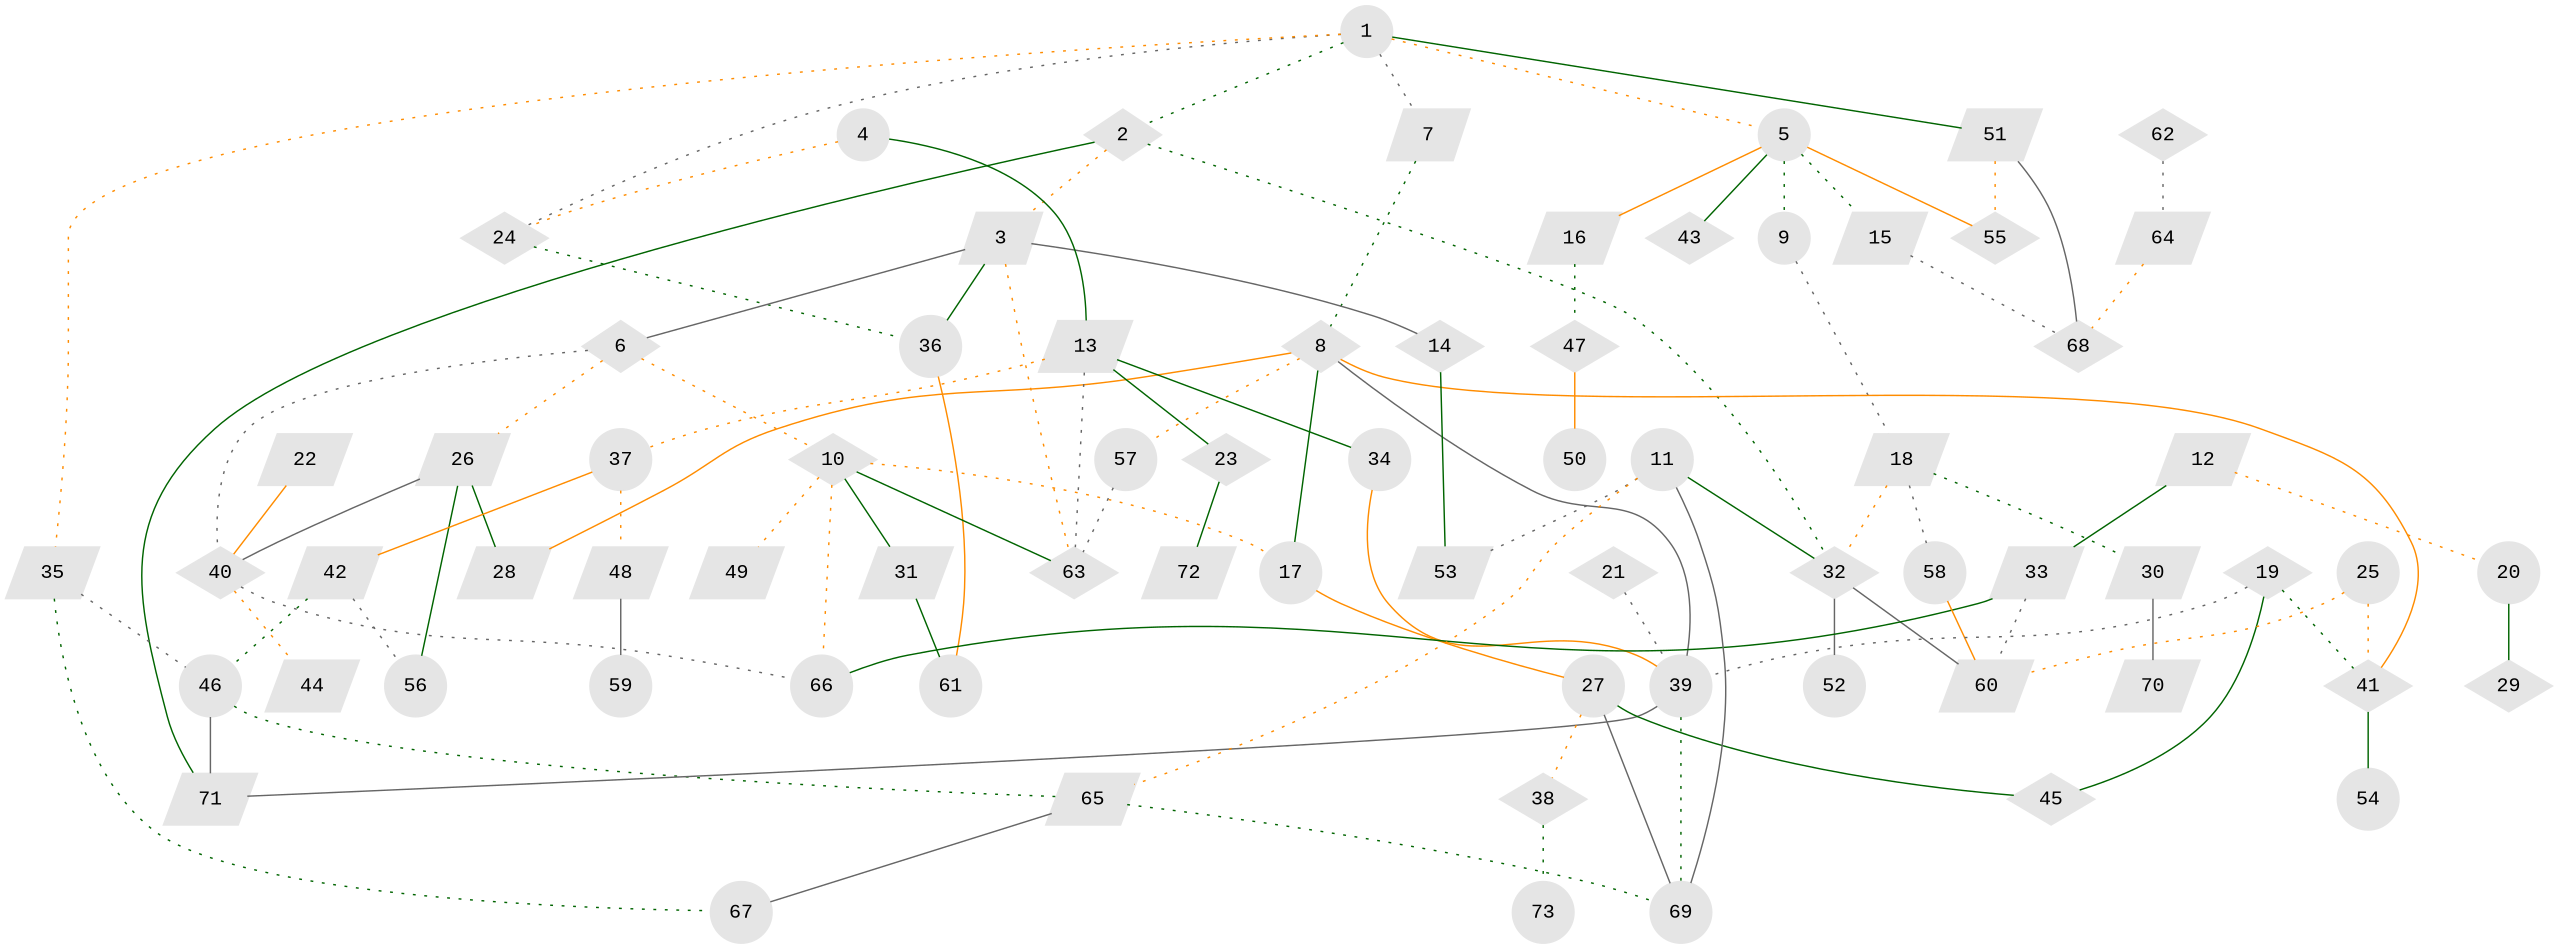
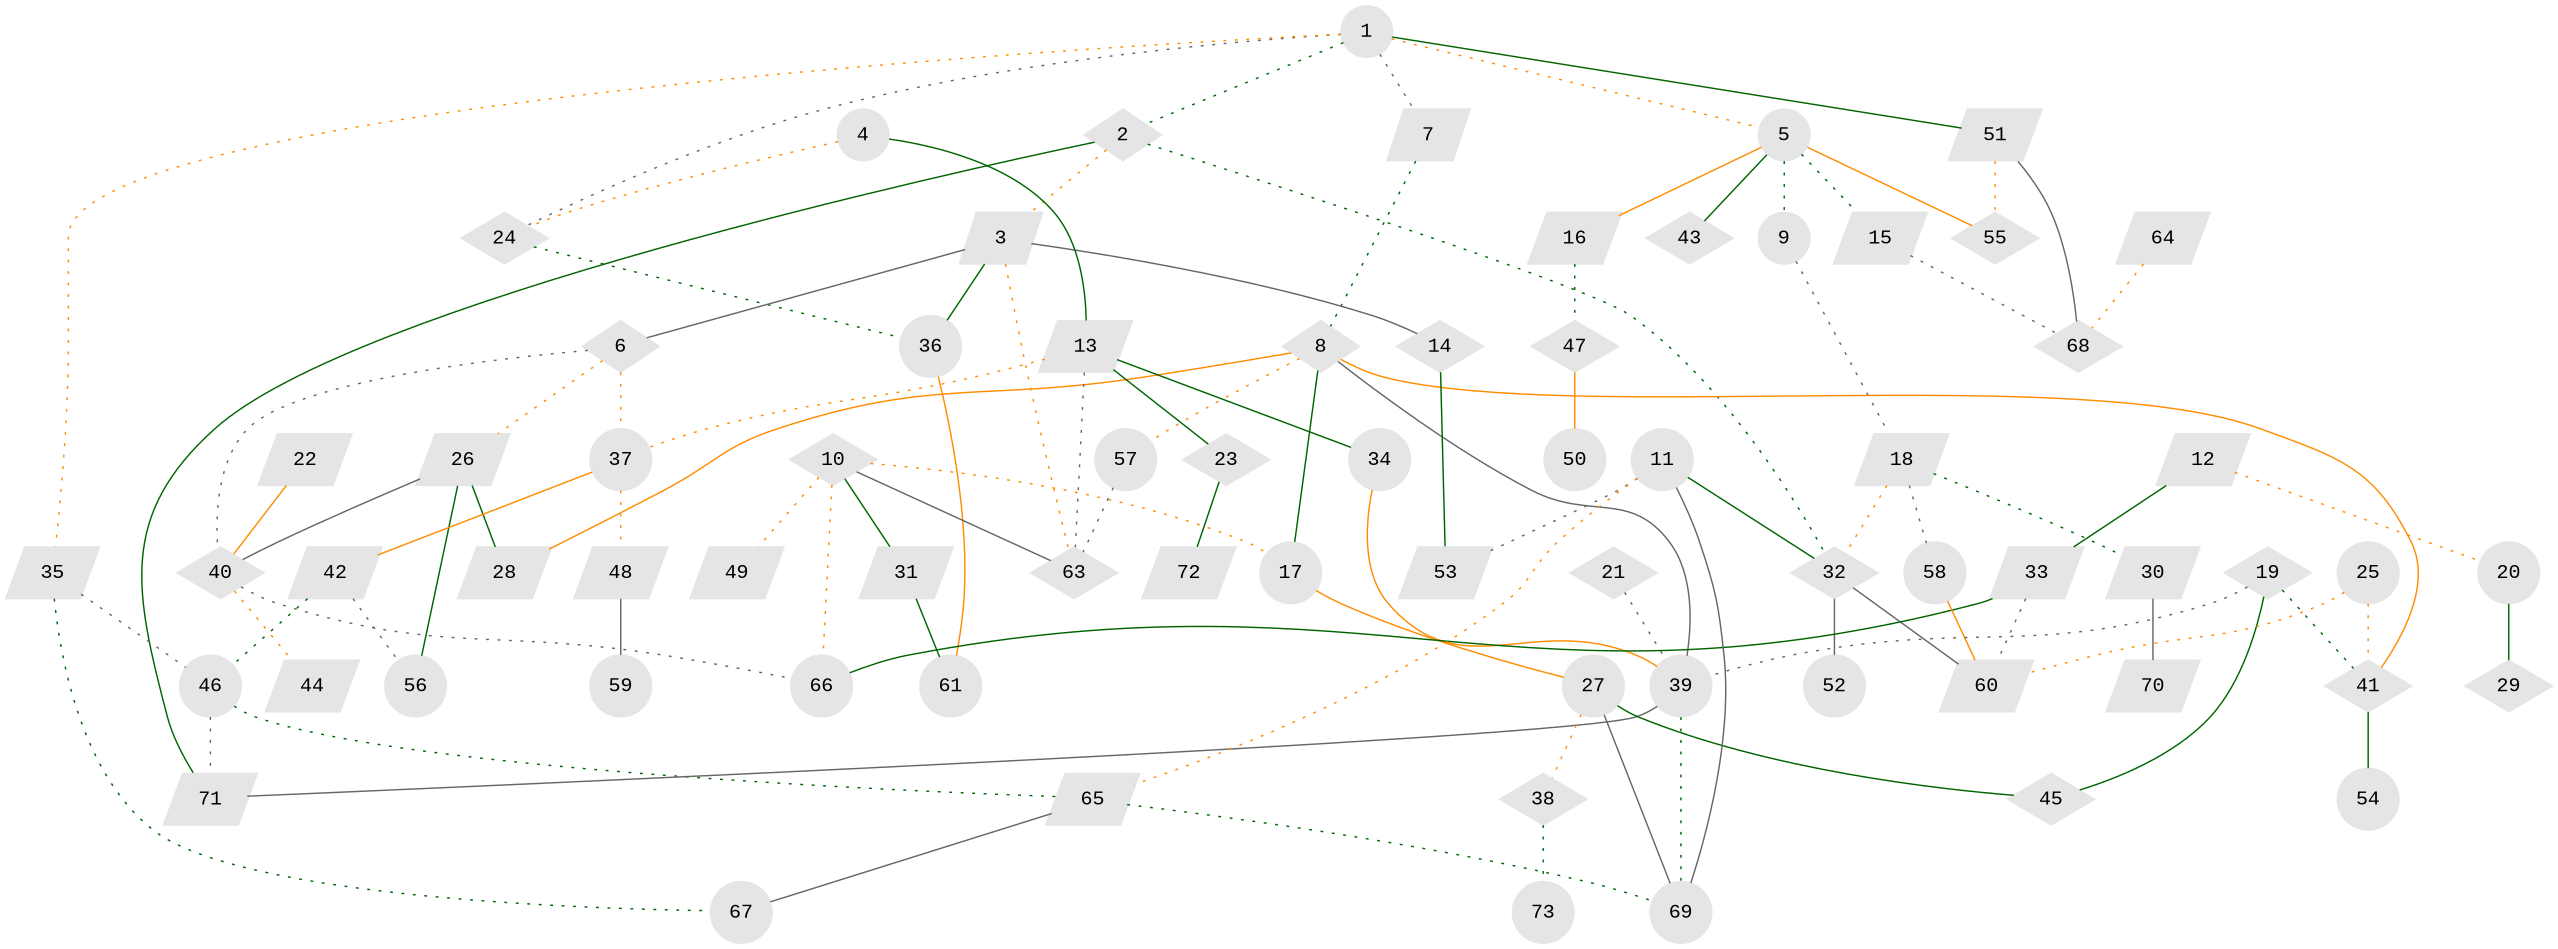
  graph {
    fontname="Liberation Mono"
    node [color=gray90 fontname="Liberation Mono" shape=circle style=filled]
    edge [color=darkgreen fontname="Liberation Mono" style=dotted weight=1.0]
    2 [shape=diamond]
    1
    5
    7 [shape=parallelogram]
    24 [shape=diamond]
    35 [shape=parallelogram]
    51 [shape=parallelogram]
    3 [shape=parallelogram]
    32 [shape=diamond]
    71 [shape=parallelogram]
    9
    15 [shape=parallelogram]
    16 [shape=parallelogram]
    43 [shape=diamond]
    55 [shape=diamond]
    8 [shape=diamond]
    36
    46
    67
    68 [shape=diamond]
    6 [shape=diamond]
    14 [shape=diamond]
    63 [shape=diamond]
    60 [shape=parallelogram]
    52
    10 [shape=diamond]
    26 [shape=parallelogram]
    40 [shape=diamond]
    53 [shape=parallelogram]
    61
    4
    13 [shape=parallelogram]
    23 [shape=diamond]
    34
    37
    18 [shape=parallelogram]
    47 [shape=diamond]
    17
    31 [shape=parallelogram]
    49 [shape=parallelogram]
    66
    28 [shape=parallelogram]
    56
    44 [shape=parallelogram]
    39
    41 [shape=diamond]
    57
    27
    69
    54
    12 [shape=parallelogram]
    20
    33 [shape=parallelogram]
    30 [shape=parallelogram]
    58
    11
    65 [shape=parallelogram]
    29 [shape=diamond]
    72 [shape=parallelogram]
    42 [shape=parallelogram]
    48 [shape=parallelogram]
    50
    45 [shape=diamond]
    38 [shape=diamond]
    70 [shape=parallelogram]
    19 [shape=diamond]
    21 [shape=diamond]
    22 [shape=parallelogram]
    25
    73
    59
-   62 [shape=diamond]
    64 [shape=parallelogram]
    2 -- 3 [color=darkorange]
    2 -- 32
    2 -- 71 [style=solid]
    1 -- 2
    1 -- 5 [color=darkorange]
    1 -- 7 [color=gray40]
    1 -- 24 [color=gray40]
    1 -- 35 [color=darkorange]
    1 -- 51 [style=solid]
    5 -- 9 [weight=2.0]
    5 -- 15
    5 -- 16 [color=darkorange style=solid]
    5 -- 43 [style=solid]
    5 -- 55 [color=darkorange style=solid]
    7 -- 8
    24 -- 36
    35 -- 46 [color=gray40]
    35 -- 67
    51 -- 55 [color=darkorange]
    51 -- 68 [color=gray40 style=solid]
    3 -- 36 [style=solid]
    3 -- 6 [color=gray40 style=solid]
    3 -- 14 [color=gray40 style=solid]
    3 -- 63 [color=darkorange]
    32 -- 60 [color=gray40 style=solid]
    32 -- 52 [color=gray40 style=solid]
    9 -- 18 [color=gray40]
    15 -- 68 [color=gray40]
    16 -- 47
    8 -- 17 [style=solid]
    8 -- 28 [color=darkorange style=solid]
    8 -- 39 [color=gray40 style=solid]
    8 -- 41 [color=darkorange style=solid]
    8 -- 57 [color=darkorange]
    36 -- 61 [color=darkorange style=solid]
-   46 -- 71 [color=gray40 style=solid]
+   46 -- 71 [color=gray40]
    46 -- 65
-   6 -- 10 [color=darkorange]
+   6 -- 37 [color=darkorange]
    6 -- 26 [color=darkorange]
    6 -- 40 [color=gray40]
    14 -- 53 [style=solid]
-   10 -- 63 [style=solid]
+   10 -- 63 [color=gray40 style=solid]
    10 -- 17 [color=darkorange]
    10 -- 31 [style=solid]
    10 -- 49 [color=darkorange]
    10 -- 66 [color=darkorange]
    26 -- 40 [color=gray40 style=solid]
    26 -- 28 [style=solid]
    26 -- 56 [style=solid]
    40 -- 66 [color=gray40]
    40 -- 44 [color=darkorange]
    4 -- 24 [color=darkorange]
    4 -- 13 [style=solid]
    13 -- 63 [color=gray40]
    13 -- 23 [style=solid]
    13 -- 34 [style=solid]
    13 -- 37 [color=darkorange]
    23 -- 72 [style=solid]
    34 -- 39 [color=darkorange style=solid]
    37 -- 42 [color=darkorange style=solid]
    37 -- 48 [color=darkorange]
    18 -- 32 [color=darkorange]
    18 -- 30
    18 -- 58 [color=gray40]
    47 -- 50 [color=darkorange style=solid]
    17 -- 27 [color=darkorange style=solid]
    31 -- 61 [style=solid]
    39 -- 71 [color=gray40 style=solid]
    39 -- 69 [weight=2.0]
    41 -- 54 [style=solid]
    57 -- 63 [color=gray40]
    27 -- 69 [color=gray40 style=solid]
    27 -- 45 [style=solid]
    27 -- 38 [color=darkorange]
    12 -- 20 [color=darkorange]
    12 -- 33 [style=solid]
    20 -- 29 [style=solid]
    33 -- 60 [color=gray40]
    33 -- 66 [style=solid]
    30 -- 70 [color=gray40 style=solid]
    58 -- 60 [color=darkorange style=solid]
    11 -- 32 [style=solid]
    11 -- 53 [color=gray40]
    11 -- 69 [color=gray40 style=solid]
    11 -- 65 [color=darkorange]
    65 -- 67 [color=gray40 style=solid]
    65 -- 69
    42 -- 46
    42 -- 56 [color=gray40]
    48 -- 59 [color=gray40 style=solid]
    38 -- 73
    19 -- 39 [color=gray40]
    19 -- 41
    19 -- 45 [style=solid]
    21 -- 39 [color=gray40]
    22 -- 40 [color=darkorange style=solid]
    25 -- 60 [color=darkorange]
    25 -- 41 [color=darkorange]
-   62 -- 64 [color=gray40]
    64 -- 68 [color=darkorange]
  }
